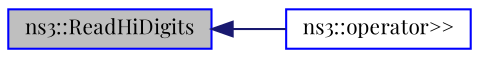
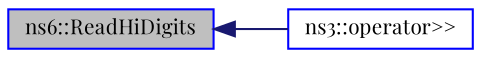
  digraph {
    rankdir=LR
    fontname="Playfair Display"
    node [color=blue fontname="Playfair Display" fontsize=10 shape=record style=filled]
-   n1 [fillcolor=grey75 fontcolor=black height=0.2 label="ns3::ReadHiDigits" width=0.4]
+   n1 [fillcolor=grey75 fontcolor=black height=0.2 label="ns6::ReadHiDigits" width=0.4]
    n2 [fillcolor=white height=0.2 label="ns3::operator\>\>" width=0.4]
    n1 -> n2 [color=midnightblue dir=back fontname="Playfair Display" fontsize=10 labelfontname=Helvetica labelfontsize=10 style=solid]
  }
